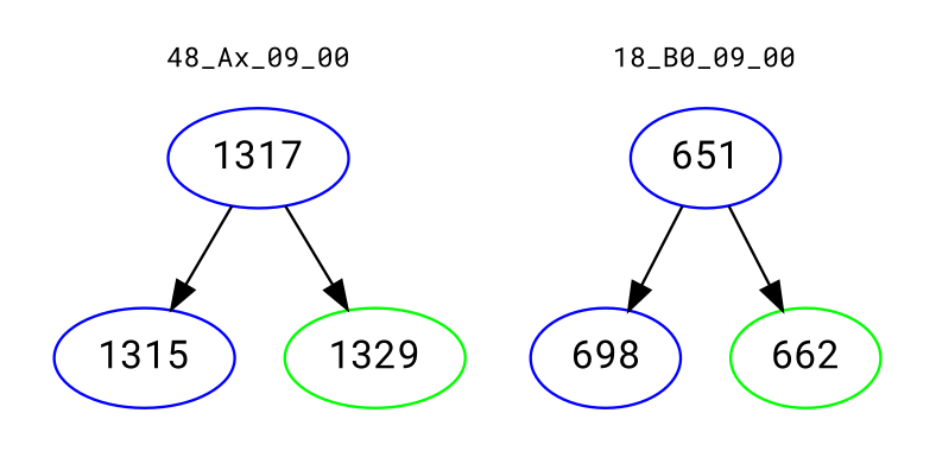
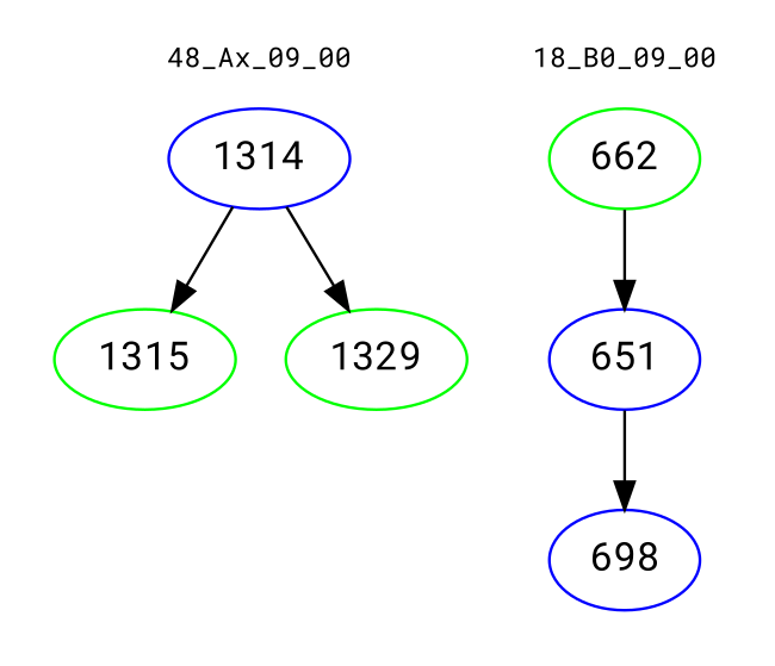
  digraph {
    fontname="Roboto Mono"
    node [color=blue fontname="Roboto Mono"]
    edge [color=black fontname="Roboto Mono"]
-   n1 [label=1317]
-   n2 [label=1315]
+   n1 [label=1314]
+   n2 [color=green label=1315]
    n3 [color=green label=1329]
    n4 [label=651]
    n5 [label=698]
    n6 [color=green label=662]
    subgraph cluster_1 {
      color=white
      fontsize=10
      label="48_Ax_09_00"
      n1
      n2
      n3
    }
    subgraph cluster_2 {
      color=white
      fontsize=10
      label="18_B0_09_00"
      n4
      n5
      n6
    }
    n1 -> n2
    n1 -> n3
    n4 -> n5
-   n4 -> n6
+   n6 -> n4
  }
